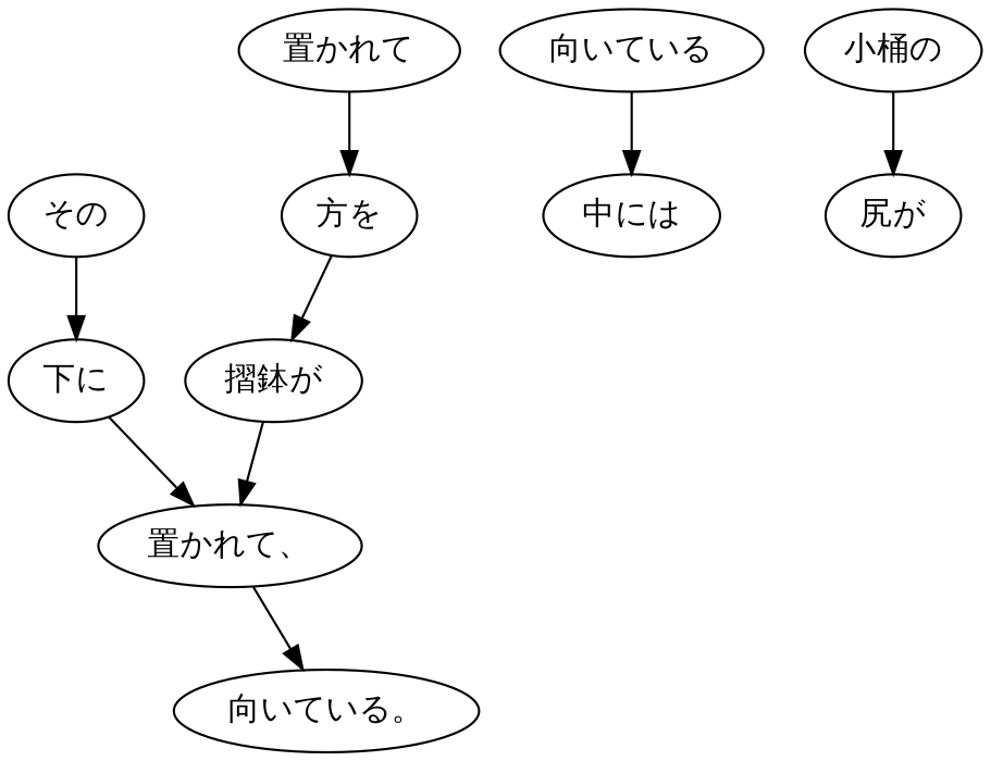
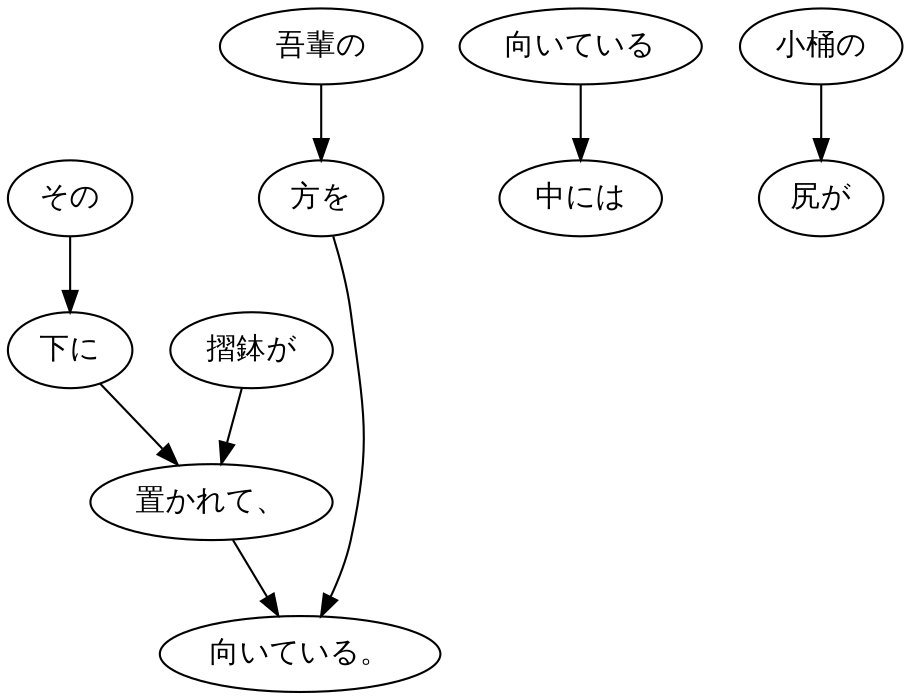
  digraph {
    fontname="Courier Prime"
    node [fontname="Courier Prime"]
    edge [fontname="Courier Prime"]
    n1 [label="その"]
    n2 [label="下に"]
    n3 [label="置かれて、"]
    n4 [label="向いている。"]
    n5 [label="摺鉢が"]
    n6 [label="向いている"]
    n7 [label="中には"]
    n8 [label="小桶の"]
    n9 [label="尻が"]
-   n10 [label="置かれて"]
+   n10 [label="吾輩の"]
    n11 [label="方を"]
    n1 -> n2
    n2 -> n3
    n3 -> n4
    n5 -> n3
    n6 -> n7
    n8 -> n9
    n10 -> n11
-   n11 -> n5
+   n11 -> n4
  }
